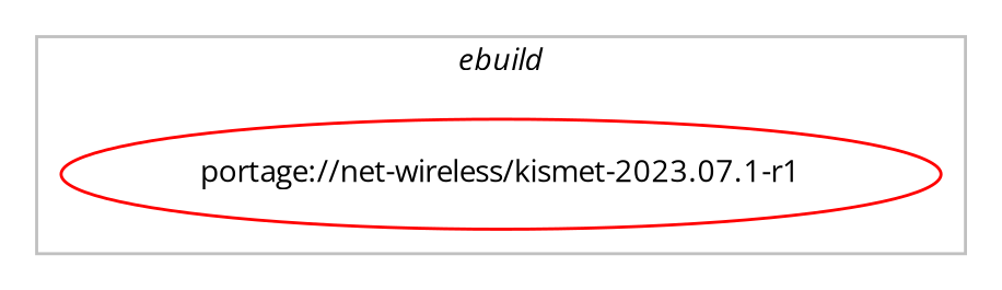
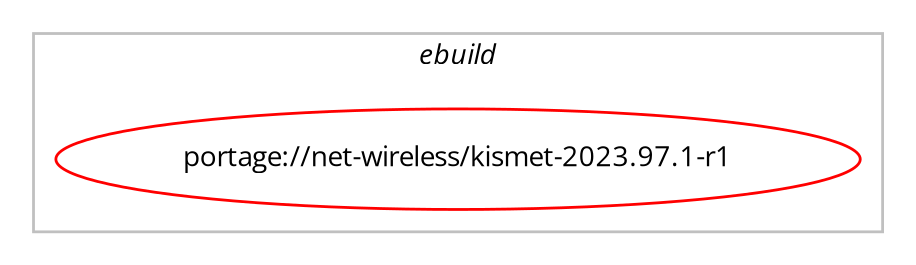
  digraph {
    compound=true
    concentrate=true
    fontname="Open Sans"
    fontsize=10
    newrank=true
    rankdir=LR
    ranksep=1.5
-   n1 [color=red fontname="Open Sans" fontsize=10 label="portage://net-wireless/kismet-2023.07.1-r1" width=4]
+   n1 [color=red fontname="Open Sans" fontsize=10 label="portage://net-wireless/kismet-2023.97.1-r1" width=4]
    subgraph cluster_1 {
      color=gray
      label=<<i>ebuild</i>>
      n1
    }
    subgraph cluster_2 {
      color=gray
      label=<<i>dependencies</i>>
      subgraph cluster_3 {
        color=gray
        fillcolor="#eeeeee"
        label=<<i>compile</i>>
        style=filled
      }
      subgraph cluster_4 {
        color=gray
        fillcolor="#eeeeee"
        label=<<i>compile and run</i>>
        style=filled
      }
      subgraph cluster_5 {
        color=gray
        fillcolor="#eeeeee"
        label=<<i>run</i>>
        style=filled
      }
    }
    subgraph cluster_6 {
      color=gray
      label=<<i>candidates</i>>
      rank=same
    }
  }
